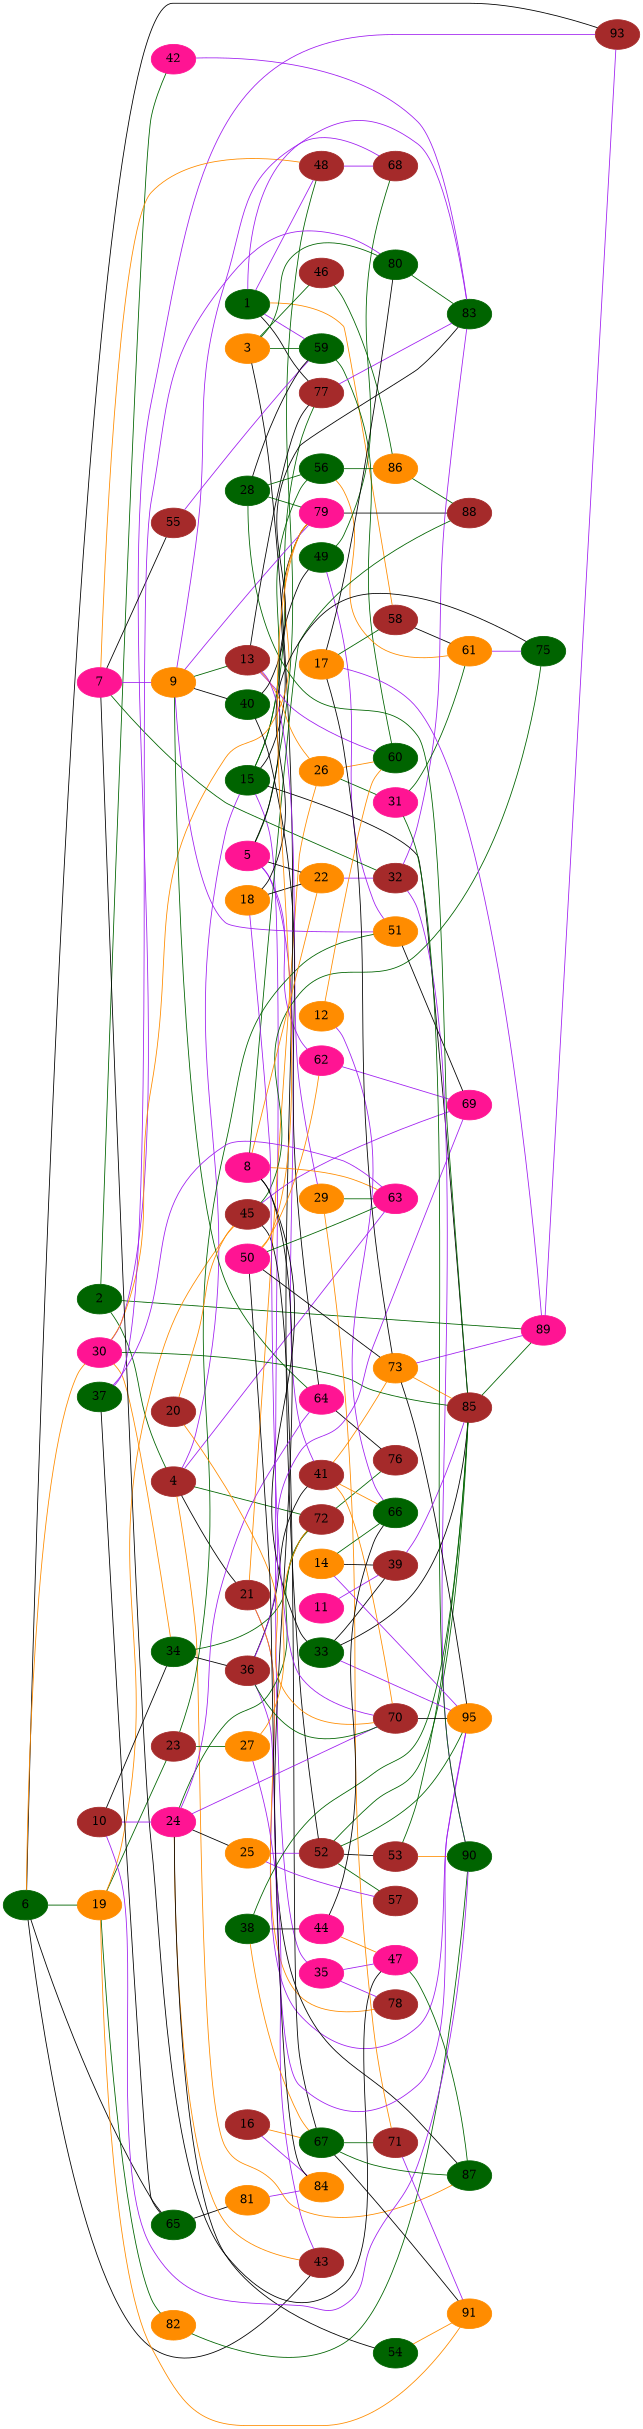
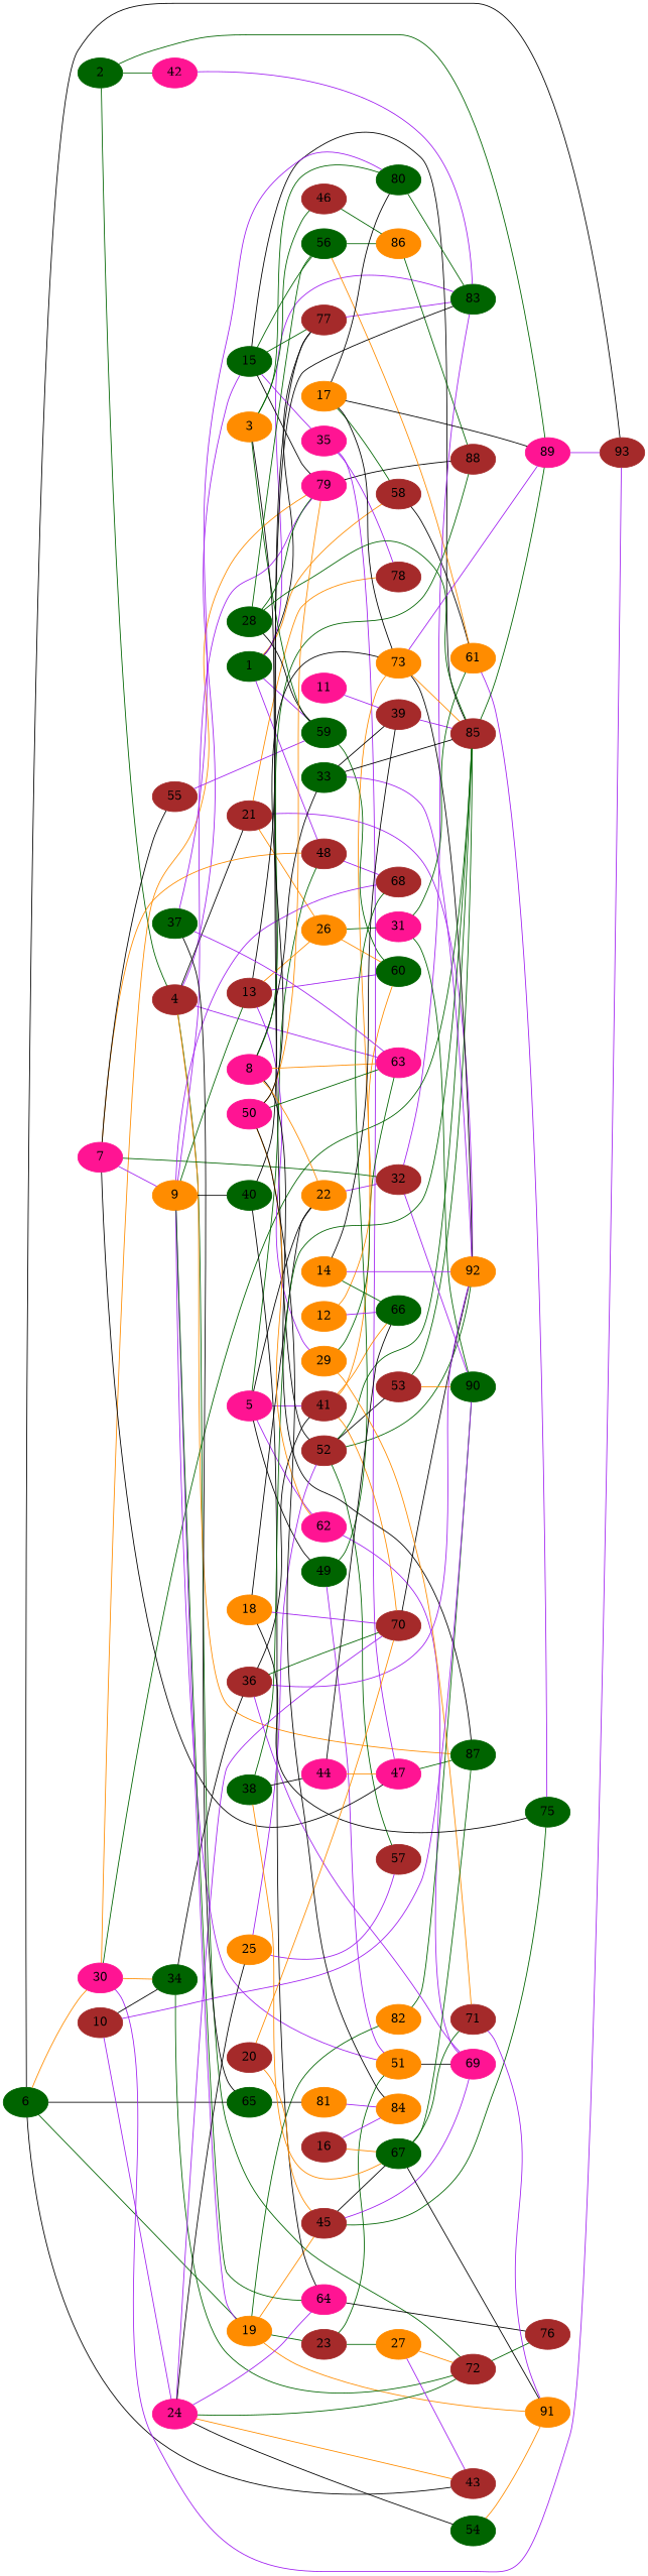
  graph {
    rankdir=LR
    node [color=brown style=filled]
    edge [color=purple]
    1 [color=darkgreen]
    48
    58
    59 [color=darkgreen]
    77
    83 [color=darkgreen]
    68
    61 [color=darkorange]
    60 [color=darkgreen]
    2 [color=darkgreen]
    4
    42 [color=deeppink]
    89 [color=deeppink]
    15 [color=darkgreen]
    21
    63 [color=deeppink]
    72
    87 [color=darkgreen]
    93
    3 [color=darkorange]
    46
    52
    80 [color=darkgreen]
    86 [color=darkorange]
-   92 [color=darkorange label=95]
+   92 [color=darkorange]
    85
    57
    53
    79 [color=deeppink]
    35 [color=deeppink]
    56 [color=darkgreen]
    26 [color=darkorange]
    78
    76
    5 [color=deeppink]
    22 [color=darkorange]
    41
    49 [color=darkgreen]
    62 [color=deeppink]
    32
    66 [color=darkgreen]
    73 [color=darkorange]
    70
    51 [color=darkorange]
    69 [color=deeppink]
    6 [color=darkgreen]
    19 [color=darkorange]
    30 [color=deeppink]
    43
    65 [color=darkgreen]
    23
    45
    82 [color=darkorange]
    91 [color=darkorange]
    34 [color=darkgreen]
    81 [color=darkorange]
    7 [color=deeppink]
    9 [color=darkorange]
    47 [color=deeppink]
    55
    13
    40 [color=darkgreen]
    64 [color=deeppink]
    90 [color=darkgreen]
    8 [color=deeppink]
    33 [color=darkgreen]
    88
    39
    29 [color=darkorange]
    24 [color=deeppink]
    10
    25 [color=darkorange]
    54 [color=darkgreen]
    36
    11 [color=deeppink]
    12 [color=darkorange]
    31 [color=deeppink]
    71
    14 [color=darkorange]
    67 [color=darkgreen]
    16
    84 [color=darkorange]
    17 [color=darkorange]
    18 [color=darkorange]
    75 [color=darkgreen]
    27 [color=darkorange]
    20
    28 [color=darkgreen]
    37 [color=darkgreen]
    38 [color=darkgreen]
    44 [color=deeppink]
    50 [color=deeppink]
    1 -- 48
    1 -- 58 [color=darkorange]
    1 -- 59
    1 -- 77 [color=black]
    1 -- 83
    48 -- 68
    58 -- 61 [color=black]
    59 -- 60 [color=darkgreen]
    77 -- 83
    61 -- 75
    2 -- 4 [color=darkgreen]
    2 -- 42 [color=darkgreen]
    2 -- 89 [color=darkgreen]
    4 -- 15
    4 -- 21 [color=black]
    4 -- 63
    4 -- 72 [color=darkgreen]
    4 -- 87 [color=darkorange]
    42 -- 83
    89 -- 93
    15 -- 77 [color=darkgreen]
    15 -- 85 [color=black]
    15 -- 79 [color=black]
    15 -- 35
    15 -- 56 [color=darkgreen]
    21 -- 92
    21 -- 26 [color=darkorange]
    21 -- 78 [color=darkorange]
    72 -- 76 [color=darkgreen]
    3 -- 59 [color=darkgreen]
    3 -- 46 [color=darkgreen]
    3 -- 52 [color=black]
    3 -- 80 [color=darkgreen]
    46 -- 86 [color=darkgreen]
    52 -- 92 [color=darkgreen]
    52 -- 85 [color=darkgreen]
    52 -- 57 [color=darkgreen]
    52 -- 53 [color=black]
    80 -- 83 [color=darkgreen]
    86 -- 88 [color=darkgreen]
    85 -- 89 [color=darkgreen]
    53 -- 85 [color=darkgreen]
    53 -- 90 [color=darkorange]
    79 -- 88 [color=black]
    35 -- 78
    35 -- 47
    56 -- 61 [color=darkorange]
    56 -- 86 [color=darkgreen]
    26 -- 60 [color=darkorange]
    26 -- 31 [color=darkgreen]
    5 -- 48 [color=darkgreen]
    5 -- 22 [color=black]
    5 -- 41
    5 -- 49 [color=black]
    5 -- 62
    22 -- 32
    41 -- 66 [color=darkorange]
    41 -- 73 [color=darkorange]
    41 -- 70 [color=darkorange]
    49 -- 68 [color=darkgreen]
    49 -- 51
    62 -- 69
    32 -- 83
    32 -- 90
    73 -- 89
    73 -- 92 [color=black]
    73 -- 85 [color=darkorange]
    70 -- 92 [color=black]
    51 -- 69 [color=black]
    6 -- 93 [color=black]
    6 -- 19 [color=darkgreen]
    6 -- 30 [color=darkorange]
    6 -- 43 [color=black]
    6 -- 65 [color=black]
    19 -- 23 [color=darkgreen]
    19 -- 45 [color=darkorange]
    19 -- 82 [color=darkgreen]
    19 -- 91 [color=darkorange]
    30 -- 93
    30 -- 85 [color=darkgreen]
    30 -- 79 [color=darkorange]
    30 -- 34 [color=darkorange]
    65 -- 81 [color=black]
    23 -- 51 [color=darkgreen]
    23 -- 27 [color=darkgreen]
    45 -- 69
    45 -- 67 [color=black]
    45 -- 75 [color=darkgreen]
    82 -- 90 [color=darkgreen]
    34 -- 72 [color=darkgreen]
    34 -- 36 [color=black]
    81 -- 84
    7 -- 48 [color=darkorange]
    7 -- 32 [color=darkgreen]
    7 -- 9
    7 -- 47 [color=black]
    7 -- 55 [color=black]
    9 -- 68
    9 -- 79
    9 -- 51
+   9 -- 19
    9 -- 13 [color=darkgreen]
    9 -- 40 [color=black]
    9 -- 64 [color=darkgreen]
    47 -- 87 [color=darkgreen]
    55 -- 59
    13 -- 77 [color=black]
    13 -- 60
    13 -- 26 [color=darkorange]
    13 -- 29
    40 -- 83 [color=black]
    40 -- 64 [color=black]
    64 -- 76 [color=black]
    8 -- 63 [color=darkorange]
    8 -- 87 [color=black]
    8 -- 22 [color=darkorange]
    8 -- 33 [color=black]
    8 -- 88 [color=darkgreen]
    33 -- 92
    33 -- 85 [color=black]
    33 -- 39 [color=black]
    39 -- 85
    29 -- 63 [color=darkgreen]
    29 -- 71 [color=darkorange]
    24 -- 72 [color=darkgreen]
    24 -- 70
    24 -- 43 [color=darkorange]
    24 -- 64
    24 -- 25 [color=black]
    24 -- 54 [color=black]
    10 -- 34 [color=black]
    10 -- 90
    10 -- 24
    25 -- 52
    25 -- 57
    54 -- 91 [color=darkorange]
    36 -- 92
    36 -- 41 [color=black]
    36 -- 70 [color=darkgreen]
    36 -- 69
    11 -- 39
    12 -- 60 [color=darkorange]
    12 -- 66
    31 -- 61 [color=darkgreen]
    31 -- 90 [color=darkgreen]
    71 -- 91
    14 -- 92
    14 -- 66 [color=darkgreen]
    14 -- 39 [color=black]
    67 -- 87 [color=darkgreen]
    67 -- 91 [color=black]
    67 -- 71 [color=darkgreen]
    16 -- 67 [color=darkorange]
    16 -- 84
    17 -- 58 [color=darkgreen]
-   17 -- 89
+   17 -- 89 [color=black]
    17 -- 80 [color=black]
    17 -- 73 [color=black]
    18 -- 22 [color=black]
    18 -- 70
    18 -- 75 [color=black]
    27 -- 72 [color=darkorange]
    27 -- 43
    20 -- 70 [color=darkorange]
    20 -- 45 [color=darkorange]
    28 -- 59 [color=black]
    28 -- 85 [color=darkgreen]
    28 -- 79 [color=darkgreen]
    28 -- 56 [color=darkgreen]
    37 -- 63
    37 -- 80
    37 -- 65 [color=black]
    38 -- 85 [color=darkgreen]
    38 -- 67 [color=darkorange]
    38 -- 44 [color=black]
    44 -- 66 [color=black]
    44 -- 47 [color=darkorange]
    50 -- 63 [color=darkgreen]
    50 -- 79 [color=darkorange]
    50 -- 62 [color=darkorange]
    50 -- 73 [color=black]
    50 -- 84 [color=black]
  }
